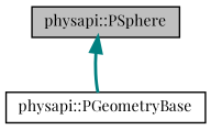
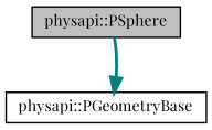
  digraph {
    fontname="Playfair Display"
    node [color=black fontname="Playfair Display" fontsize=10 shape=record style=filled]
    n1 [fillcolor=grey75 fontcolor=black height=0.2 label="physapi::PSphere" width=0.4]
    n2 [fillcolor=white height=0.2 label="physapi::PGeometryBase" width=0.4]
-   n1 -> n2 [color=teal dir=back fontname="Playfair Display" fontsize=10 labelfontname=Helvetica labelfontsize=10 style=bold]
+   n2 -> n1 [color=teal dir=back fontname="Playfair Display" fontsize=10 labelfontname=Helvetica labelfontsize=10 style=bold]
  }
